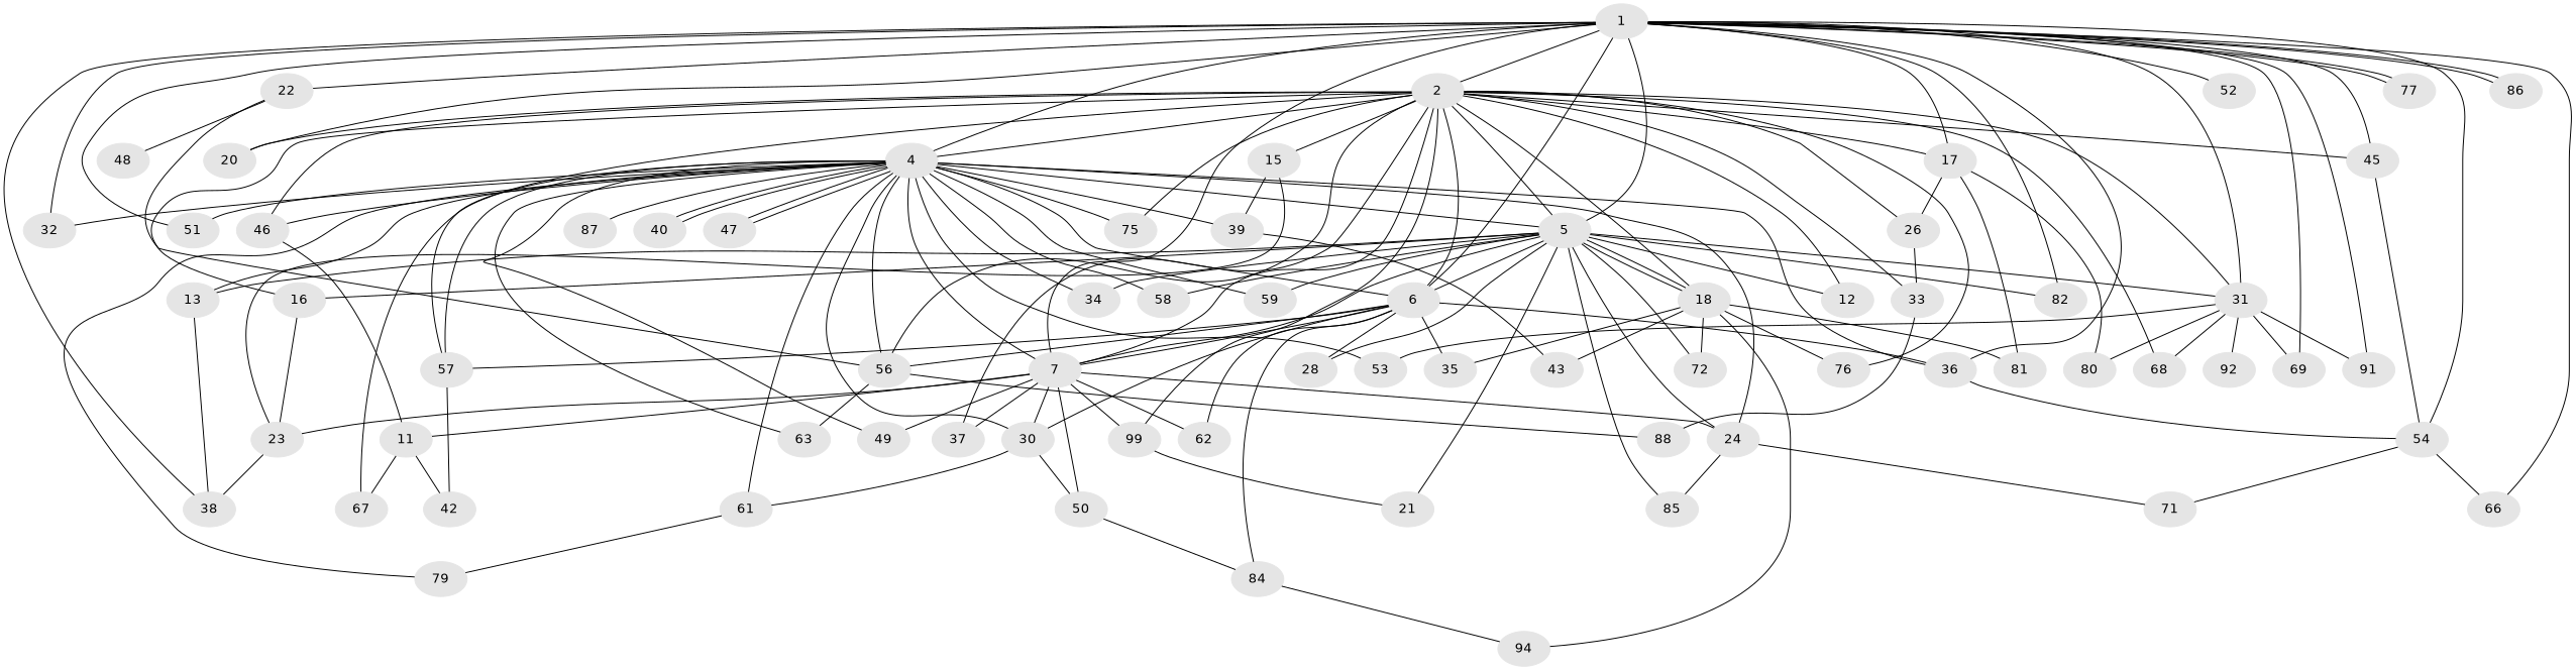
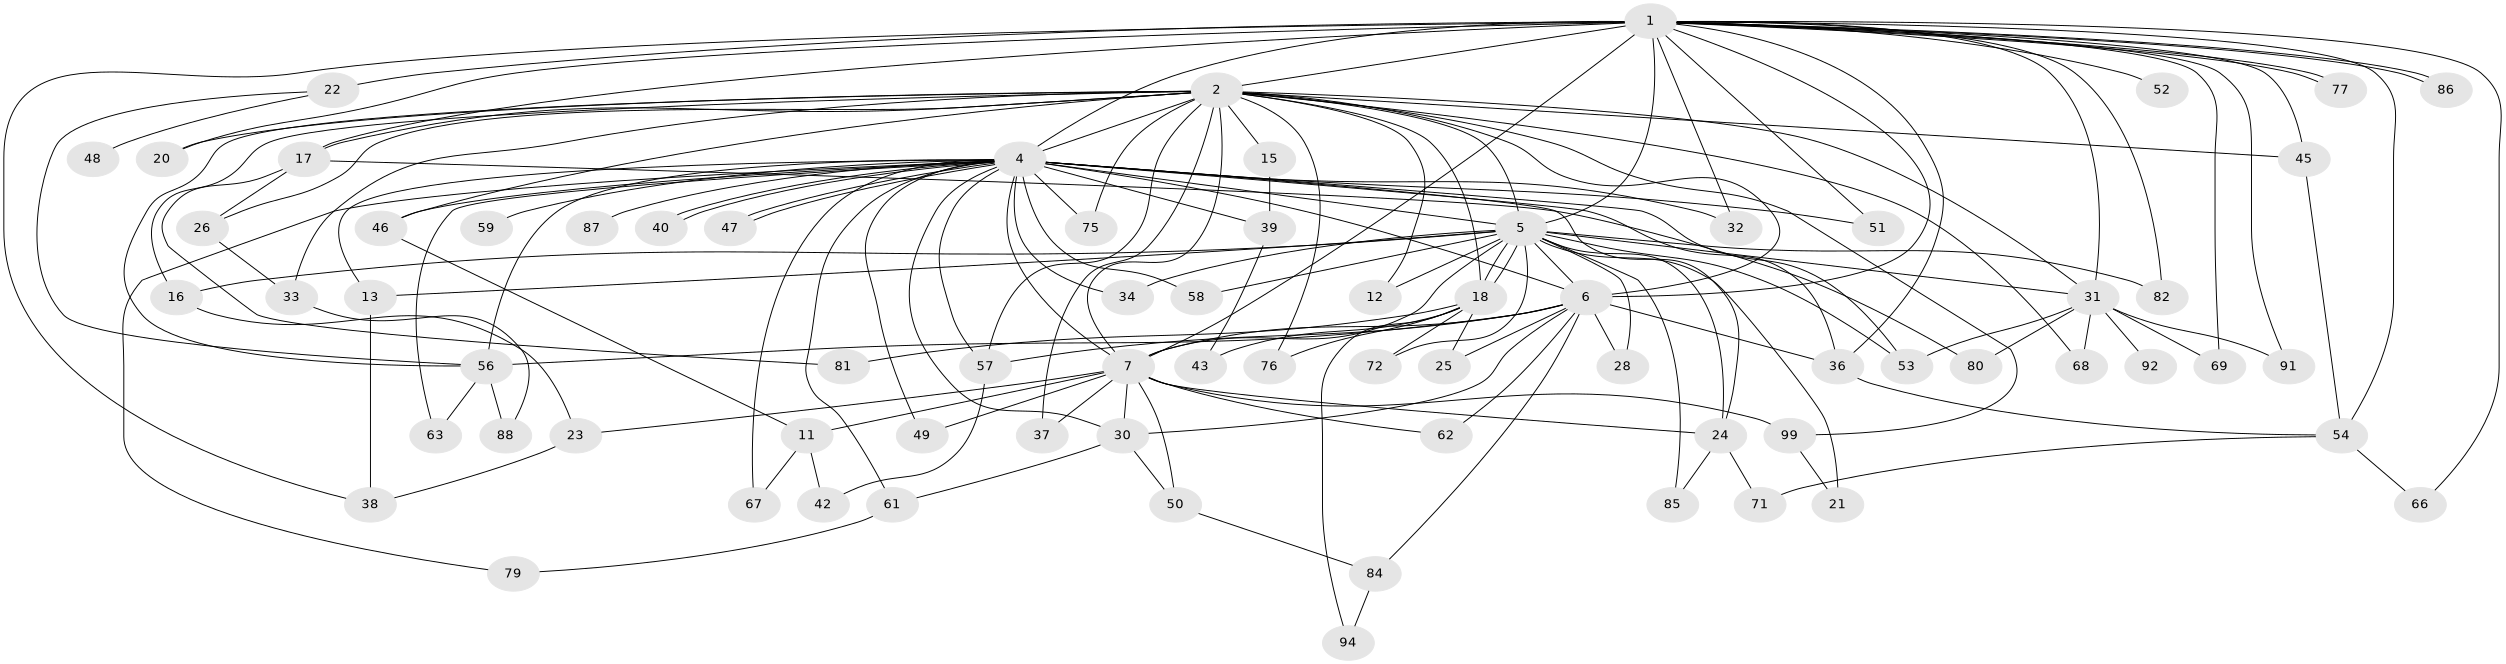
  graph {
    fontname="DejaVu Sans"
    node [color=gray90 fontname="DejaVu Sans" style=filled]
    edge [fontname="DejaVu Sans"]
    1 [super="+8"]
    2 [super="+3"]
    4 [super="+9"]
    5 [super="+25"]
    6 [super="+14"]
    7 [super="+10"]
    17 [super="+78"]
    20
    22 [super="+57"]
    31 [super="+44"]
    32
    36 [super="+64"]
    38 [super="+89"]
    45 [super="+90"]
    51
    52
    54 [super="+74"]
    66
    69
    77
    82
    86
    91
    12
    15 [super="+70"]
    16
    18 [super="+55"]
    n28 [label=99]
    26
    n30 [label=57 super="+41"]
    33
    37
    46
    56 [super="+73"]
    68
    75
    76
    13
    24 [super="+29"]
    30 [super="+93"]
    34
    39 [super="+65"]
    40
    47
    49
    53
    58
    59
    61
    63
    67
    79
    87
    21
    28
    72
    85
-   35
+   35 [label=25]
    62
    84
    11
    23 [super="+60"]
    50
    80
    81
    48
    92
    71
    43
    94
    42
    88
    1 -- 2 [weight=4]
    1 -- 4 [weight=4]
    1 -- 5 [weight=2]
    1 -- 6 [weight=2]
    1 -- 7 [weight=4]
    1 -- 17 [weight=2]
    1 -- 20
    1 -- 22 [weight=2]
    1 -- 31
    1 -- 32
    1 -- 36
    1 -- 38
    1 -- 45 [weight=2]
    1 -- 51
    1 -- 52 [weight=2]
    1 -- 54
    1 -- 66
    1 -- 69
    1 -- 77
    1 -- 77
    1 -- 82
    1 -- 86
    1 -- 86
    1 -- 91
    2 -- 4 [weight=4]
    2 -- 5 [weight=2]
    2 -- 6 [weight=2]
    2 -- 7 [weight=4]
    2 -- 17
    2 -- 20
    2 -- 31
    2 -- 45
    2 -- 12
    2 -- 15 [weight=2]
    2 -- 16
    2 -- 18
    2 -- n28
    2 -- 26
    2 -- n30
    2 -- 33
    2 -- 37
    2 -- 46
    2 -- 56
    2 -- 68
    2 -- 75
    2 -- 76
    4 -- 5 [weight=2]
    4 -- 6 [weight=3]
    4 -- 7 [weight=4]
    4 -- 32
    4 -- 36
    4 -- 51
    4 -- n30
    4 -- 46
    4 -- 56
    4 -- 75
    4 -- 13
    4 -- 24
    4 -- 30
    4 -- 34
    4 -- 39 [weight=2]
    4 -- 40
    4 -- 40
    4 -- 47
    4 -- 47
    4 -- 49
    4 -- 53
    4 -- 58
    4 -- 59
    4 -- 61
    4 -- 63
    4 -- 67
    4 -- 79
    4 -- 87 [weight=2]
    5 -- 6
    5 -- 7 [weight=3]
    5 -- 31
    5 -- 82
    5 -- 12
    5 -- 16
    5 -- 18
    5 -- 18
    5 -- 13
    5 -- 24
    5 -- 34
    5 -- 58
-   5 -- 59
+   5 -- 53
    5 -- 21
    5 -- 28
    5 -- 72
    5 -- 85
    6 -- 7 [weight=2]
    6 -- 36
    6 -- n30
    6 -- 56
    6 -- 30
    6 -- 28
    6 -- 35
    6 -- 62
    6 -- 84
    7 -- n28
    7 -- 37
    7 -- 24
    7 -- 30
    7 -- 49
    7 -- 62
    7 -- 11
    7 -- 23
    7 -- 50
    17 -- 26
    17 -- 80
    17 -- 81
    22 -- 56
    22 -- 48
    31 -- 69
    31 -- 91
    31 -- 68
    31 -- 53
    31 -- 80
    31 -- 92 [weight=2]
    36 -- 54
    45 -- 54
    54 -- 66
    54 -- 71
    15 -- 39 [weight=2]
-   15 -- 23
    16 -- 23
    18 -- 76
    18 -- 72
    18 -- 35
    18 -- 81
    18 -- 43
    18 -- 94
    n28 -- 21
    26 -- 33
    n30 -- 42
    33 -- 88
    46 -- 11
    56 -- 63
    56 -- 88
    13 -- 38
    24 -- 85
    24 -- 71
    30 -- 61
    30 -- 50
    39 -- 43
    61 -- 79
    84 -- 94
    11 -- 67
    11 -- 42
    23 -- 38
    50 -- 84
  }
